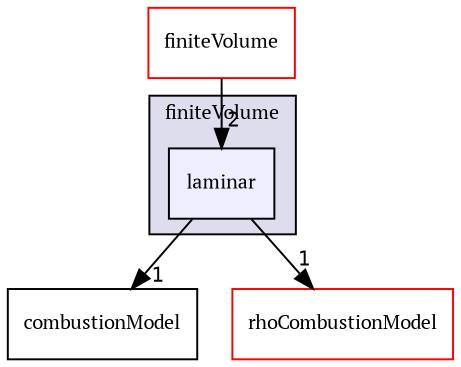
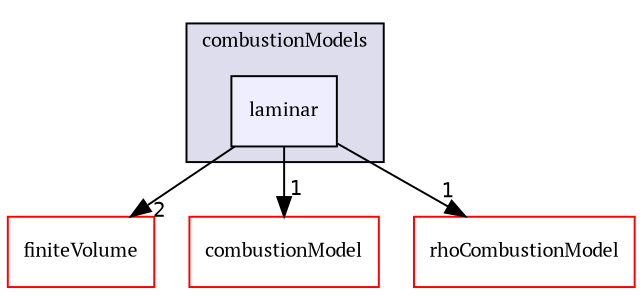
  digraph {
    compound=true
    fontname="PT Serif"
    node [fontname="PT Serif" fontsize=10 shape=box]
    edge [fontname="PT Serif" headlabel=1 labeldistance=1.5 labelfontname=Helvetica labelfontsize=10]
    n1 [fillcolor="#eeeeff" label=laminar pencolor=black style=filled]
    n2 [color=red label=finiteVolume]
-   n3 [label=combustionModel]
+   n3 [label=combustionModel color=red]
    n4 [color=red label=rhoCombustionModel]
    subgraph cluster_1 {
      bgcolor="#ddddee"
      fontsize=10
-     label=finiteVolume
+     label=combustionModels
      pencolor=black
      n1
    }
-   n2 -> n1 [headlabel=2]
+   n1 -> n2 [headlabel=2]
    n1 -> n3
    n1 -> n4
  }
